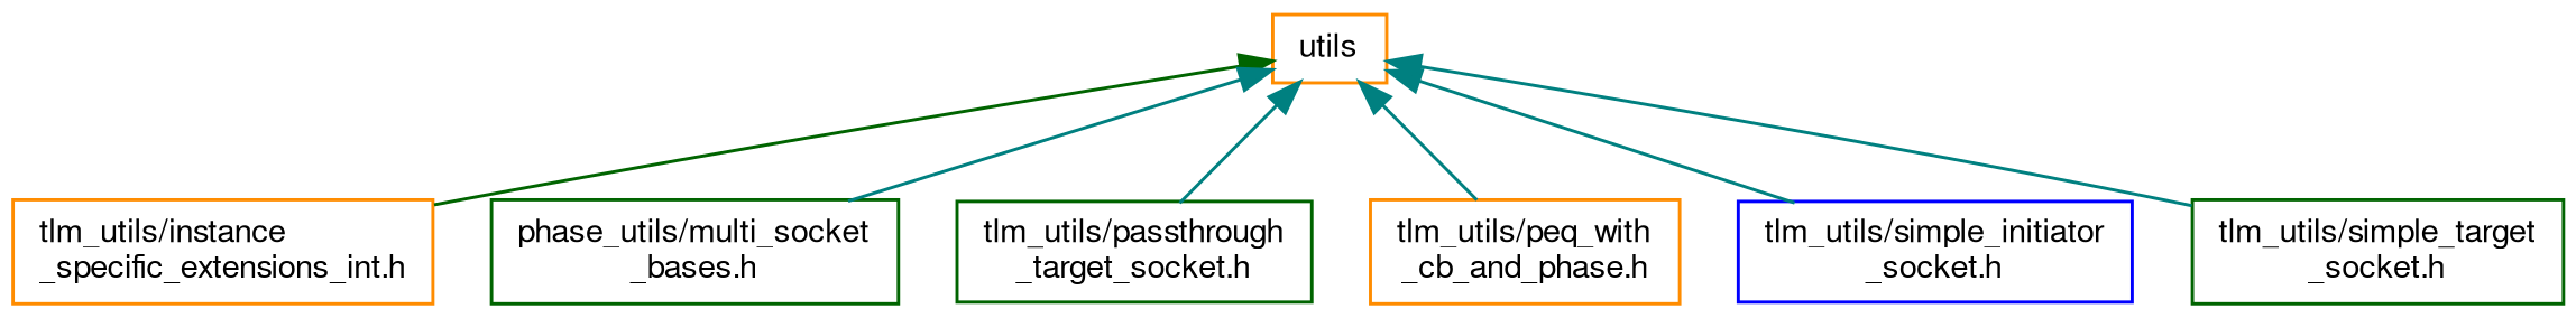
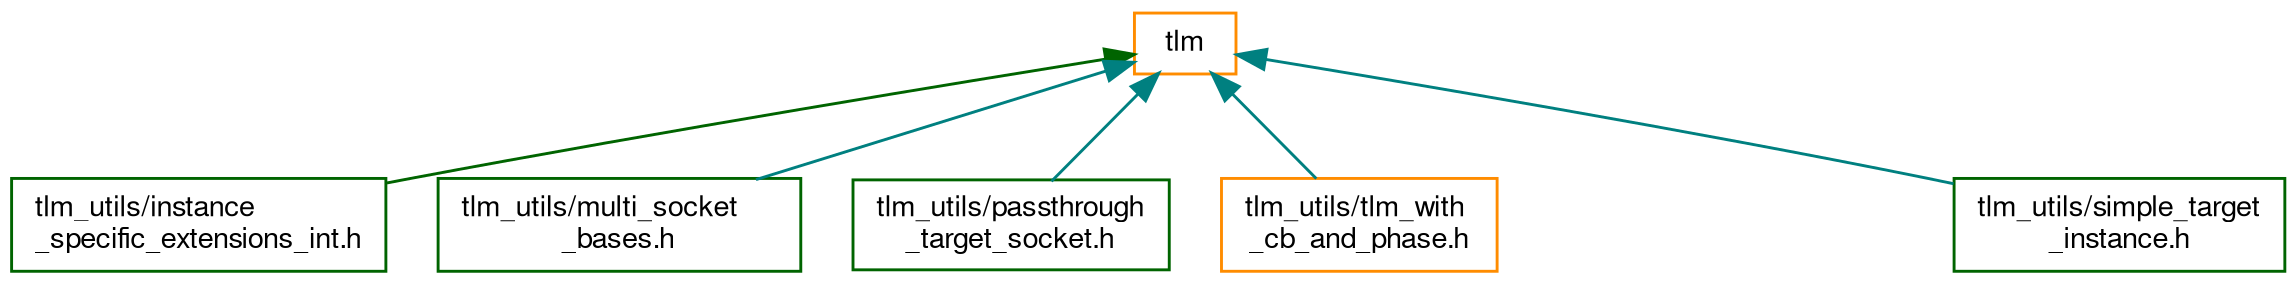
  digraph {
    node [color=darkgreen fillcolor=white fontname=FreeSans fontsize=10 shape=record style=filled]
    edge [color=teal dir=back fontname=FreeSans fontsize=10 labelfontname=FreeSans labelfontsize=10 style=solid]
-   n1 [color=darkorange height=0.2 label=utils width=0.4]
-   n2 [color=darkorange height=0.2 label="tlm_utils/instance\l_specific_extensions_int.h" width=0.4]
-   n3 [height=0.2 label="phase_utils/multi_socket\l_bases.h" width=0.4]
+   n1 [color=darkorange height=0.2 label=tlm width=0.4]
+   n2 [height=0.2 label="tlm_utils/instance\l_specific_extensions_int.h" width=0.4]
+   n3 [height=0.2 label="tlm_utils/multi_socket\l_bases.h" width=0.4]
    n4 [height=0.2 label="tlm_utils/passthrough\l_target_socket.h" width=0.4]
-   n5 [color=darkorange height=0.2 label="tlm_utils/peq_with\l_cb_and_phase.h" width=0.4]
-   n6 [color=blue height=0.2 label="tlm_utils/simple_initiator\l_socket.h" width=0.4]
-   n7 [height=0.2 label="tlm_utils/simple_target\l_socket.h" width=0.4]
+   n5 [color=darkorange height=0.2 label="tlm_utils/tlm_with\l_cb_and_phase.h" width=0.4]
+   n7 [height=0.2 label="tlm_utils/simple_target\l_instance.h" width=0.4]
    n1 -> n2 [color=darkgreen]
    n1 -> n3
    n1 -> n4
    n1 -> n5
-   n1 -> n6
    n1 -> n7
  }
